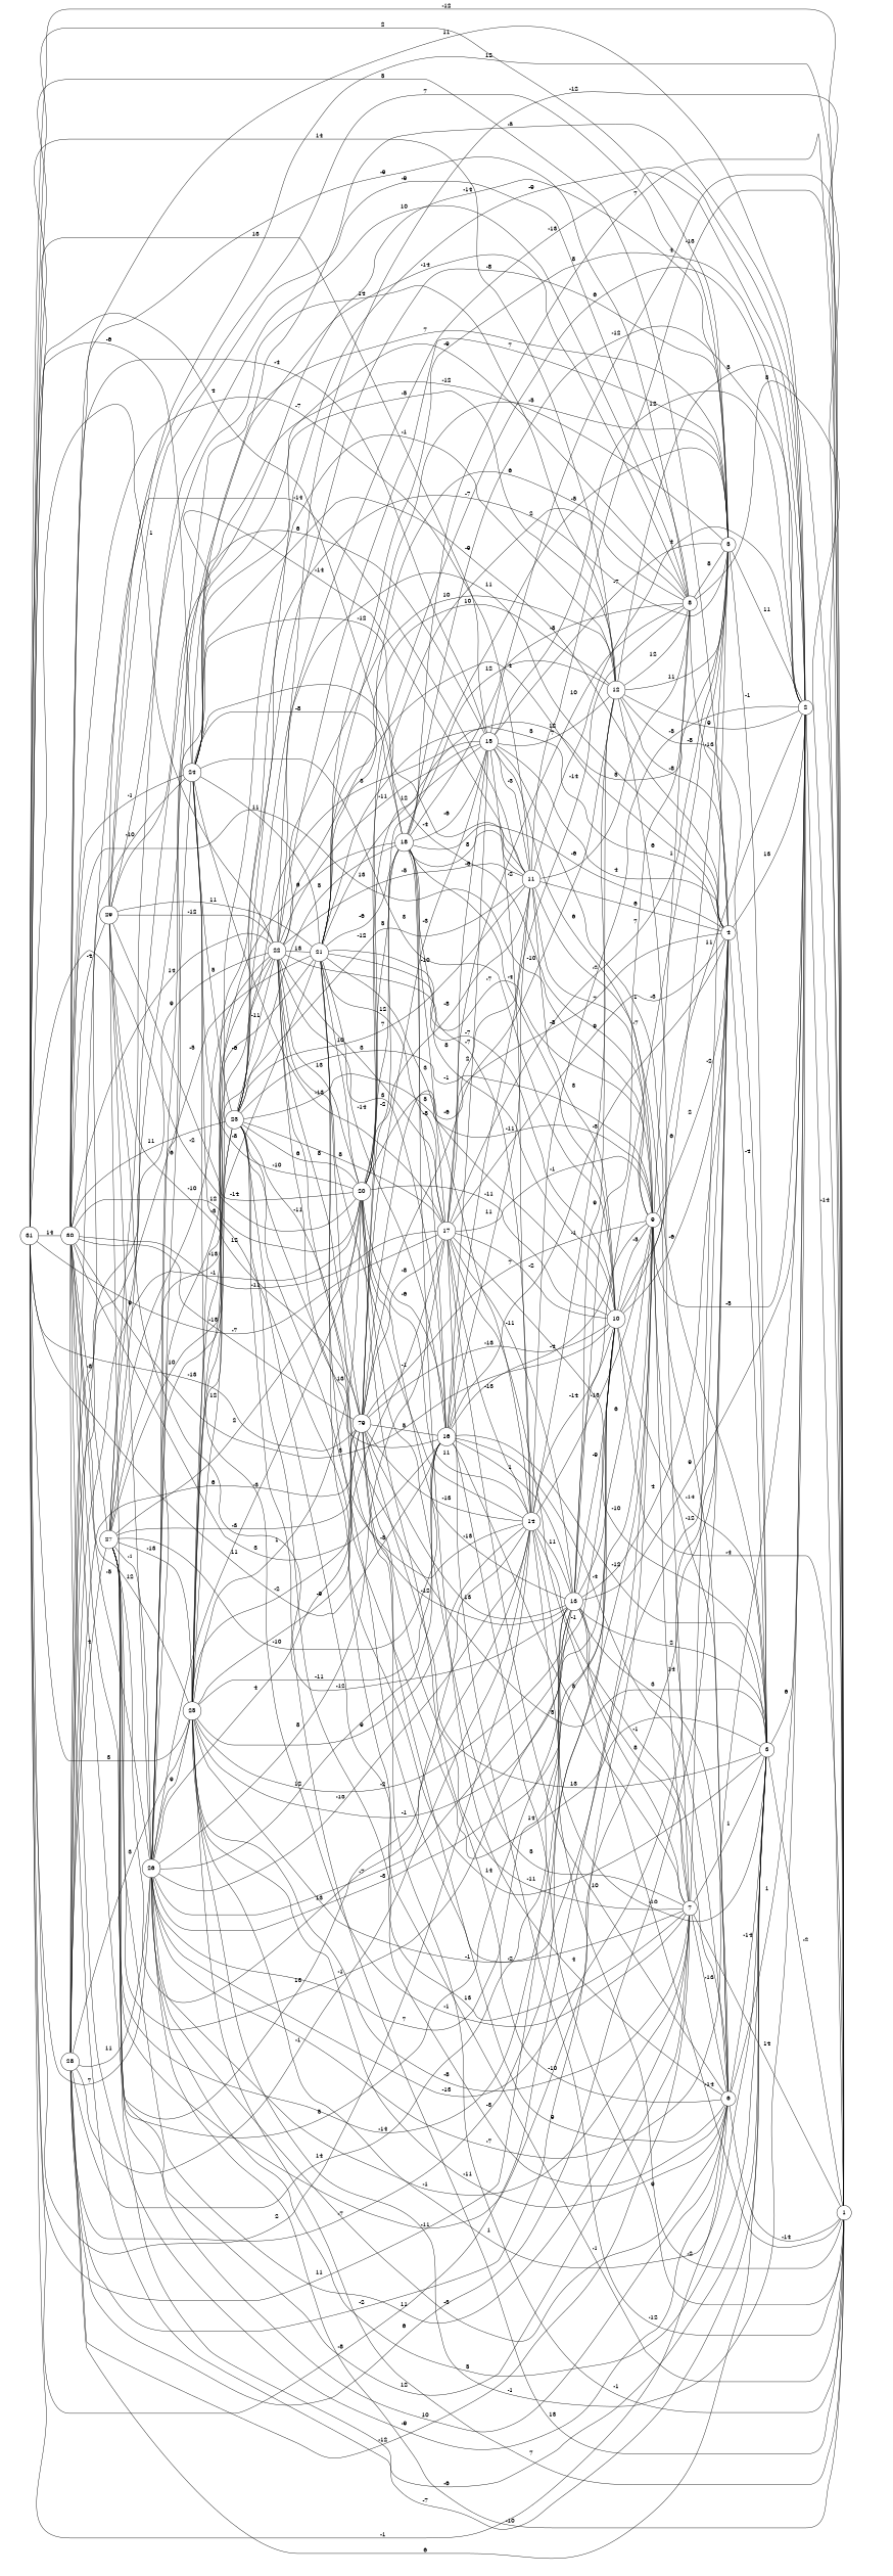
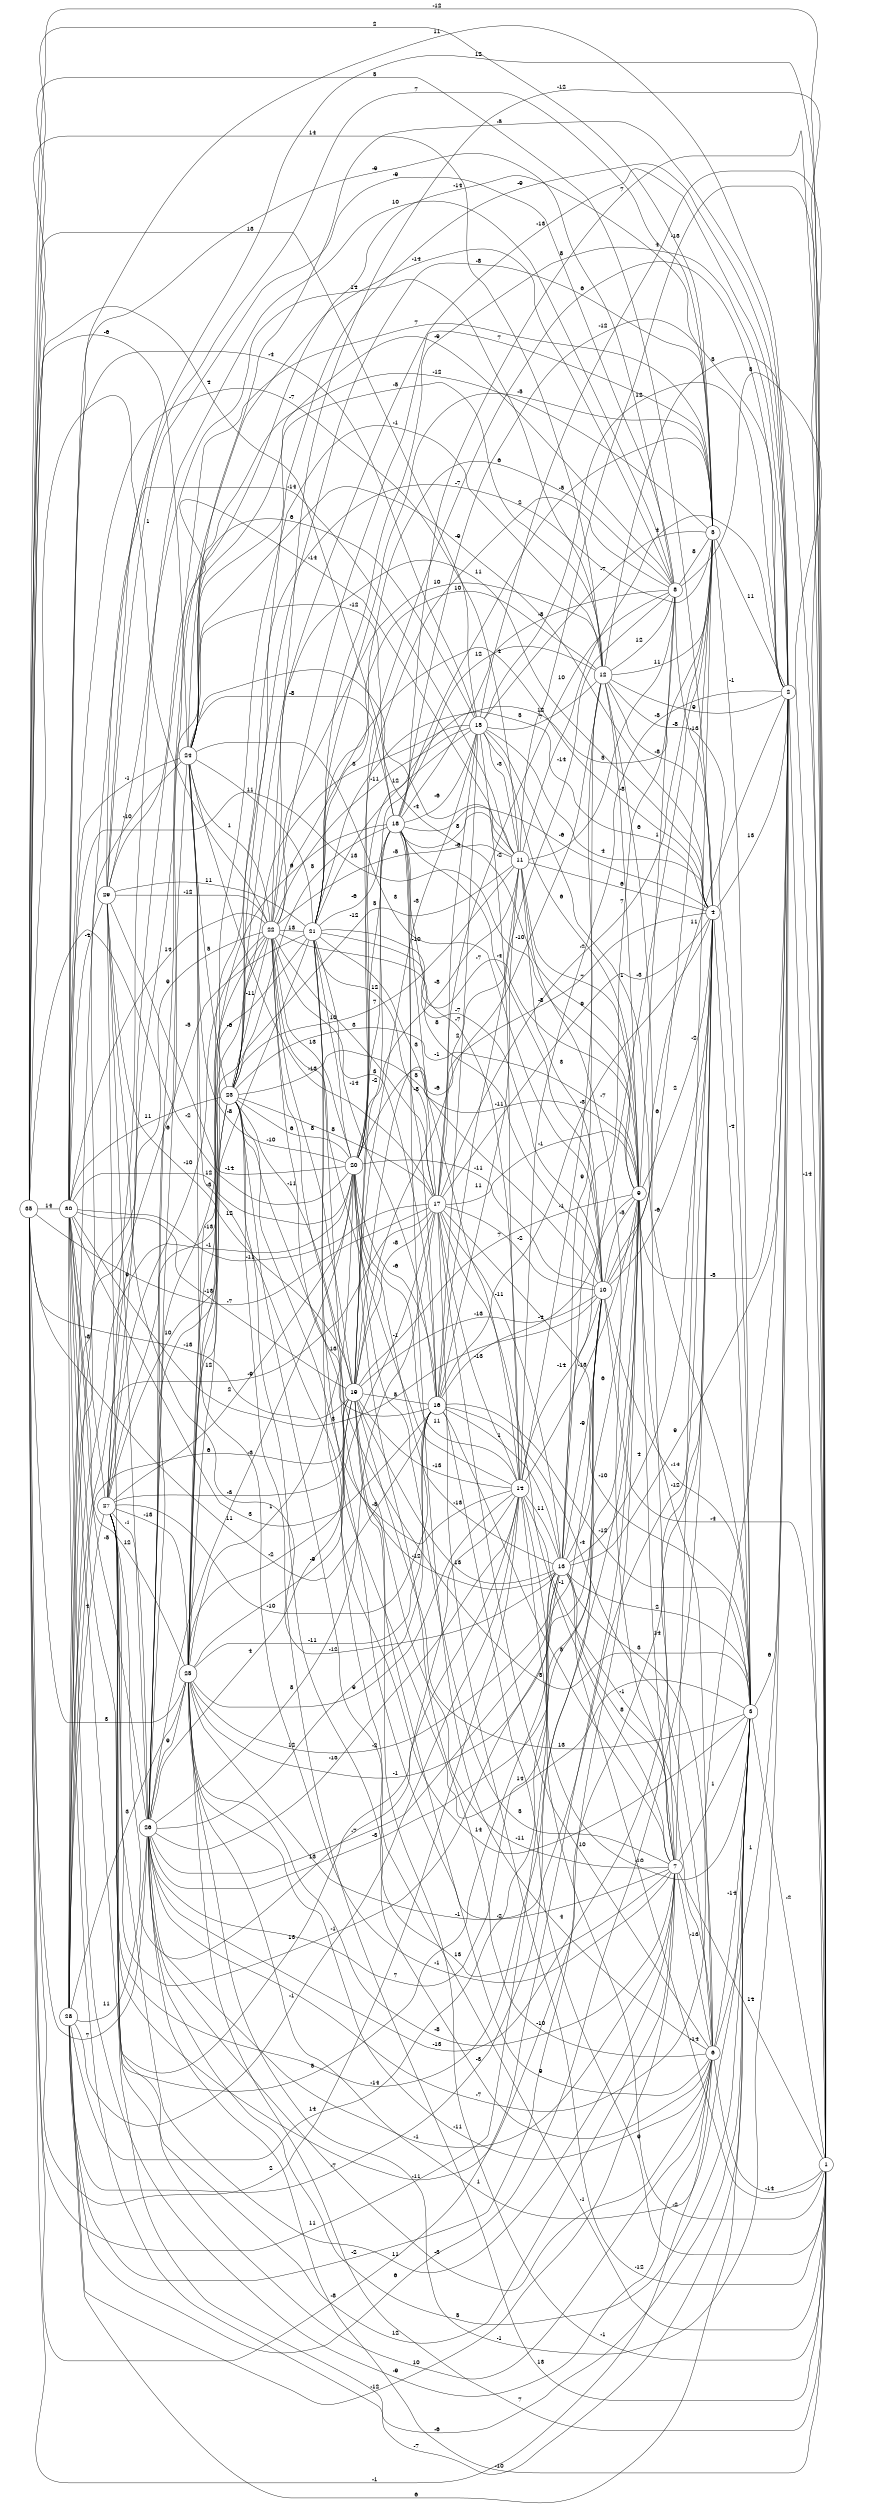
  graph {
    fontname="Helvetica,Arial,sans-serif"
    rankdir=LR
    node [shape=circle]
-   31
+   31 [label=35]
    1
    4
    5
    6
    9
    10
    12
    14
    15
    16
    17
    18
-   19 [label=79]
+   19
    20
    22
    24
    25
    26
    30
    2
    3
    8
    7
    13
    11
    21
    23
    27
    29
    28
    31 -- 1 [label=-12]
    31 -- 4 [label=5]
    31 -- 5 [label=2]
    31 -- 6 [label=-1]
    31 -- 9 [label=-8]
    31 -- 10 [label=11]
    31 -- 12 [label=14]
    31 -- 14 [label=2]
    31 -- 15 [label=13]
    31 -- 16 [label=11]
    31 -- 17 [label=-7]
    31 -- 18 [label=4]
    31 -- 19 [label=-13]
    31 -- 20 [label=-2]
    31 -- 22 [label=1]
    31 -- 24 [label=-6]
    31 -- 25 [label=3]
    31 -- 26 [label=7]
    31 -- 30 [label=14]
    4 -- 2 [label=13]
    4 -- 3 [label=-4]
    5 -- 2 [label=11]
    5 -- 3 [label=-1]
    6 -- 1 [label=-14]
    6 -- 2 [label=1]
    6 -- 3 [label=-14]
    9 -- 4 [label=2]
    9 -- 6 [label=-12]
    9 -- 2 [label=-5]
    9 -- 8 [label=1]
    9 -- 7 [label=14]
    10 -- 1 [label=-4]
    10 -- 4 [label=-6]
    10 -- 5 [label=6]
    10 -- 9 [label=-5]
    10 -- 2 [label=11]
    10 -- 3 [label=-14]
    12 -- 1 [label=5]
    12 -- 4 [label=-8]
    12 -- 5 [label=11]
+   12 -- 9 [label=-8]
    12 -- 2 [label=9]
    12 -- 3 [label=-8]
    12 -- 8 [label=12]
    12 -- 7 [label=6]
    14 -- 1 [label=-2]
    14 -- 6 [label=-1]
    14 -- 9 [label=-13]
    14 -- 10 [label=-14]
    14 -- 12 [label=-1]
    14 -- 2 [label=-5]
    14 -- 3 [label=-10]
    14 -- 13 [label=11]
    15 -- 1 [label=4]
    15 -- 4 [label=4]
    15 -- 5 [label=-7]
    15 -- 9 [label=6]
    15 -- 12 [label=7]
    15 -- 14 [label=-2]
    15 -- 2 [label=12]
    15 -- 3 [label=1]
    15 -- 11 [label=-3]
    16 -- 1 [label=9]
    16 -- 4 [label=-3]
    16 -- 6 [label=-4]
    16 -- 9 [label=-4]
    16 -- 15 [label=2]
    16 -- 3 [label=-12]
    16 -- 8 [label=-14]
    16 -- 7 [label=5]
    16 -- 13 [label=1]
    16 -- 11 [label=11]
    17 -- 1 [label=-12]
    17 -- 4 [label=9]
    17 -- 5 [label=-2]
    17 -- 6 [label=10]
    17 -- 9 [label=-1]
    17 -- 10 [label=-2]
    17 -- 12 [label=-10]
    17 -- 14 [label=-13]
    17 -- 15 [label=-6]
    17 -- 3 [label=-10]
    17 -- 8 [label=10]
    17 -- 7 [label=-1]
    17 -- 13 [label=-11]
    18 -- 1 [label=7]
    18 -- 4 [label=-6]
    18 -- 5 [label=-5]
    18 -- 6 [label=4]
    18 -- 10 [label=-4]
    18 -- 14 [label=-7]
    18 -- 15 [label=-6]
    18 -- 16 [label=-8]
    18 -- 17 [label=-10]
    18 -- 2 [label=-12]
    18 -- 8 [label=-8]
    18 -- 11 [label=8]
    19 -- 1 [label=-1]
    19 -- 4 [label=-8]
    19 -- 6 [label=9]
    19 -- 9 [label=7]
    19 -- 10 [label=-13]
    19 -- 12 [label=12]
    19 -- 14 [label=-13]
    19 -- 15 [label=-3]
    19 -- 16 [label=5]
    19 -- 17 [label=-8]
    19 -- 18 [label=-2]
    19 -- 3 [label=13]
    19 -- 7 [label=-11]
    19 -- 13 [label=13]
    19 -- 11 [label=-6]
    20 -- 5 [label=12]
    20 -- 6 [label=-10]
    20 -- 9 [label=-11]
    20 -- 10 [label=-11]
    20 -- 14 [label=11]
    20 -- 16 [label=-6]
    20 -- 18 [label=5]
    20 -- 2 [label=6]
    20 -- 8 [label=2]
    20 -- 7 [label=5]
    20 -- 13 [label=-13]
    20 -- 11 [label=-8]
    22 -- 1 [label=-12]
    22 -- 4 [label=4]
    22 -- 5 [label=7]
    22 -- 10 [label=8]
    22 -- 12 [label=10]
    22 -- 14 [label=-1]
    22 -- 15 [label=-11]
    22 -- 16 [label=-14]
    22 -- 17 [label=3]
    22 -- 19 [label=8]
    22 -- 20 [label=13]
    22 -- 2 [label=-13]
    22 -- 3 [label=14]
    22 -- 13 [label=-12]
    22 -- 11 [label=-5]
    22 -- 21 [label=13]
    24 -- 4 [label=-9]
    24 -- 5 [label=-14]
    24 -- 9 [label=-4]
    24 -- 10 [label=3]
    24 -- 12 [label=-5]
    24 -- 17 [label=-13]
    24 -- 18 [label=-8]
    24 -- 20 [label=-10]
+   24 -- 22 [label=1]
    24 -- 2 [label=-5]
    24 -- 3 [label=14]
    24 -- 8 [label=-9]
    24 -- 7 [label=-1]
    24 -- 11 [label=-12]
    24 -- 21 [label=11]
    24 -- 23 [label=5]
    25 -- 1 [label=7]
    25 -- 4 [label=-1]
    25 -- 5 [label=-7]
    25 -- 6 [label=-11]
    25 -- 10 [label=-1]
    25 -- 12 [label=-1]
    25 -- 14 [label=9]
    25 -- 16 [label=-11]
    25 -- 17 [label=-9]
    25 -- 18 [label=6]
    25 -- 19 [label=-2]
    25 -- 20 [label=1]
    25 -- 22 [label=-6]
    25 -- 2 [label=-1]
    25 -- 3 [label=1]
    25 -- 7 [label=-8]
    25 -- 13 [label=-2]
    25 -- 11 [label=-12]
    25 -- 23 [label=12]
    26 -- 1 [label=-10]
    26 -- 4 [label=-13]
    26 -- 5 [label=-12]
    26 -- 6 [label=-3]
    26 -- 9 [label=7]
    26 -- 10 [label=-3]
    26 -- 14 [label=-13]
    26 -- 16 [label=12]
    26 -- 17 [label=8]
    26 -- 19 [label=4]
    26 -- 20 [label=-3]
    26 -- 22 [label=-3]
    26 -- 24 [label=6]
    26 -- 25 [label=9]
    26 -- 2 [label=-7]
    26 -- 3 [label=5]
    26 -- 8 [label=-14]
    26 -- 7 [label=-1]
    26 -- 13 [label=-7]
    26 -- 21 [label=-8]
    30 -- 6 [label=-9]
    30 -- 9 [label=13]
    30 -- 10 [label=3]
    30 -- 14 [label=13]
    30 -- 15 [label=-4]
    30 -- 16 [label=3]
    30 -- 17 [label=-11]
    30 -- 19 [label=-13]
    30 -- 20 [label=12]
    30 -- 22 [label=14]
    30 -- 24 [label=-1]
    30 -- 25 [label=12]
    30 -- 26 [label=-5]
    30 -- 2 [label=11]
    30 -- 3 [label=-7]
    30 -- 8 [label=-9]
    30 -- 13 [label=5]
    30 -- 11 [label=-7]
    30 -- 23 [label=11]
    30 -- 27 [label=-8]
    30 -- 29 [label=-4]
    2 -- 1 [label=-14]
    3 -- 1 [label=-2]
    3 -- 2 [label=6]
    8 -- 1 [label=5]
    8 -- 4 [label=-13]
    8 -- 5 [label=8]
    7 -- 1 [label=14]
    7 -- 5 [label=-2]
    7 -- 6 [label=-13]
    7 -- 3 [label=1]
    13 -- 1 [label=-14]
    13 -- 4 [label=4]
    13 -- 5 [label=-3]
    13 -- 6 [label=3]
    13 -- 9 [label=6]
    13 -- 10 [label=-9]
    13 -- 12 [label=9]
    13 -- 2 [label=9]
    13 -- 3 [label=2]
    13 -- 8 [label=7]
    13 -- 7 [label=8]
    11 -- 1 [label=-13]
    11 -- 4 [label=6]
    11 -- 9 [label=7]
    11 -- 10 [label=3]
    11 -- 2 [label=4]
    11 -- 8 [label=5]
-   11 -- 6 [label=-7]
+   11 -- 7 [label=-7]
    21 -- 1 [label=-1]
    21 -- 4 [label=5]
    21 -- 5 [label=-5]
    21 -- 9 [label=-7]
    21 -- 10 [label=-7]
    21 -- 12 [label=10]
    21 -- 14 [label=3]
    21 -- 15 [label=12]
    21 -- 16 [label=3]
    21 -- 17 [label=12]
    21 -- 18 [label=-6]
    21 -- 20 [label=10]
    21 -- 2 [label=8]
    21 -- 3 [label=5]
    21 -- 8 [label=6]
    21 -- 7 [label=-2]
    23 -- 1 [label=13]
    23 -- 4 [label=11]
    23 -- 5 [label=-8]
    23 -- 6 [label=-3]
    23 -- 9 [label=-1]
    23 -- 10 [label=5]
    23 -- 14 [label=-5]
    23 -- 15 [label=3]
    23 -- 16 [label=13]
    23 -- 17 [label=8]
    23 -- 18 [label=5]
    23 -- 19 [label=-11]
    23 -- 20 [label=6]
    23 -- 22 [label=-11]
    23 -- 2 [label=-9]
    23 -- 7 [label=13]
    23 -- 11 [label=7]
    27 -- 4 [label=-11]
    27 -- 5 [label=7]
    27 -- 6 [label=10]
    27 -- 9 [label=-14]
    27 -- 14 [label=13]
    27 -- 15 [label=6]
    27 -- 16 [label=-10]
    27 -- 19 [label=-3]
    27 -- 20 [label=2]
    27 -- 22 [label=-10]
    27 -- 25 [label=-13]
    27 -- 26 [label=-1]
    27 -- 3 [label=-6]
    27 -- 8 [label=10]
    27 -- 7 [label=12]
    27 -- 13 [label=-1]
    27 -- 21 [label=-13]
    27 -- 23 [label=10]
    29 -- 1 [label=12]
    29 -- 5 [label=7]
    29 -- 12 [label=14]
    29 -- 19 [label=12]
    29 -- 20 [label=-14]
    29 -- 22 [label=-12]
    29 -- 26 [label=9]
    29 -- 8 [label=-9]
    29 -- 7 [label=11]
    29 -- 13 [label=-12]
    29 -- 11 [label=-14]
    29 -- 21 [label=11]
    28 -- 4 [label=6]
    28 -- 9 [label=-2]
    28 -- 10 [label=-7]
    28 -- 14 [label=-1]
+   28 -- 17 [label=-9]
    28 -- 19 [label=6]
    28 -- 20 [label=-1]
    28 -- 22 [label=9]
    28 -- 24 [label=-10]
    28 -- 25 [label=3]
    28 -- 26 [label=11]
    28 -- 3 [label=6]
    28 -- 7 [label=-12]
    28 -- 13 [label=14]
    28 -- 11 [label=-14]
    28 -- 21 [label=-5]
    28 -- 27 [label=4]
  }
